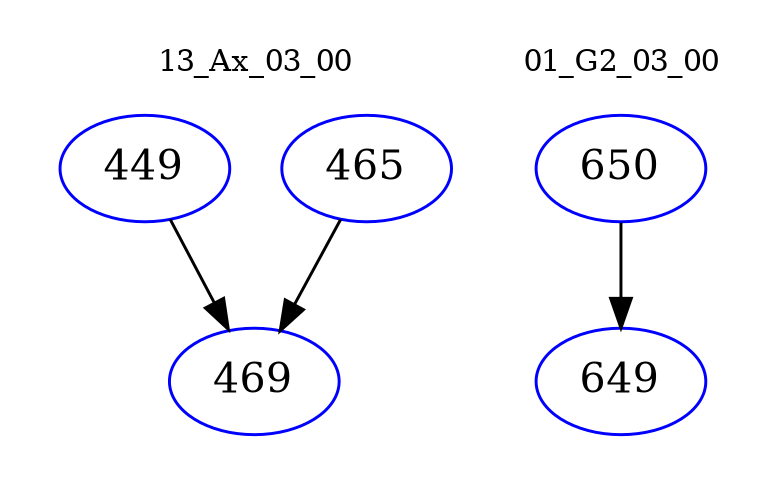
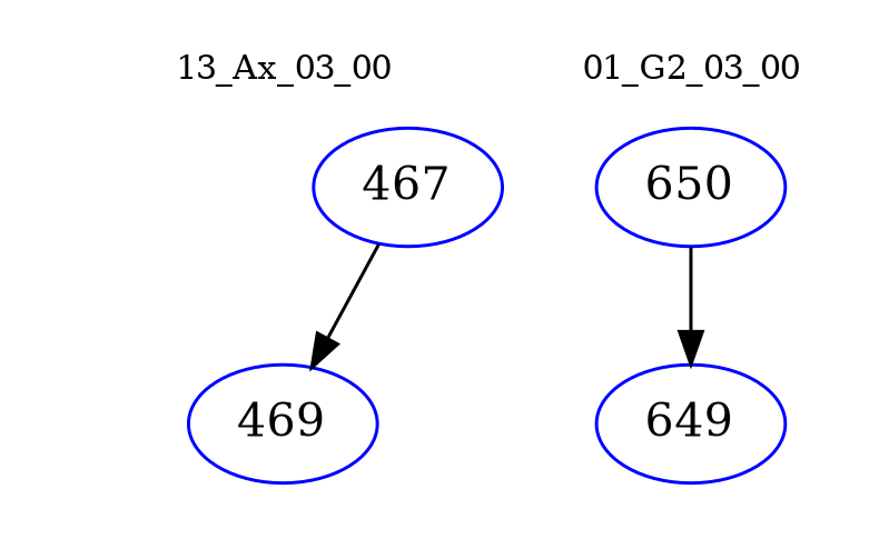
  digraph {
    node [color=blue]
    edge [color=black]
-   n1 [label=465]
-   n2 [label=449]
+   n1 [label=467]
    n3 [label=469]
    n4 [label=650]
    n5 [label=649]
    subgraph cluster_1 {
      color=white
      fontsize=10
      label="13_Ax_03_00"
      n1
-     n2
      n3
    }
    subgraph cluster_2 {
      color=white
      fontsize=10
      label="01_G2_03_00"
      n4
      n5
    }
    n1 -> n3
-   n2 -> n3
    n4 -> n5
  }
